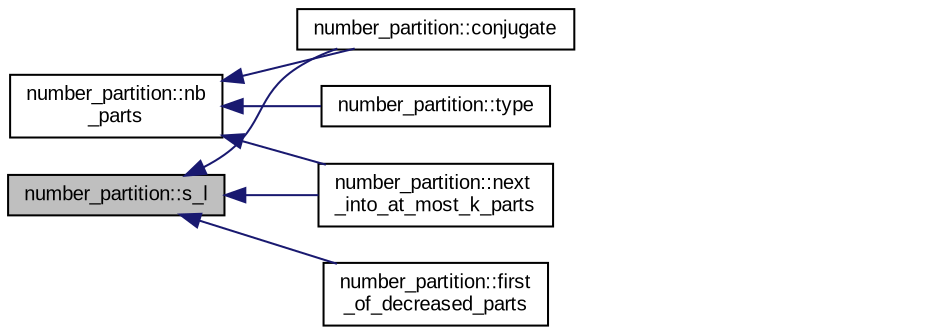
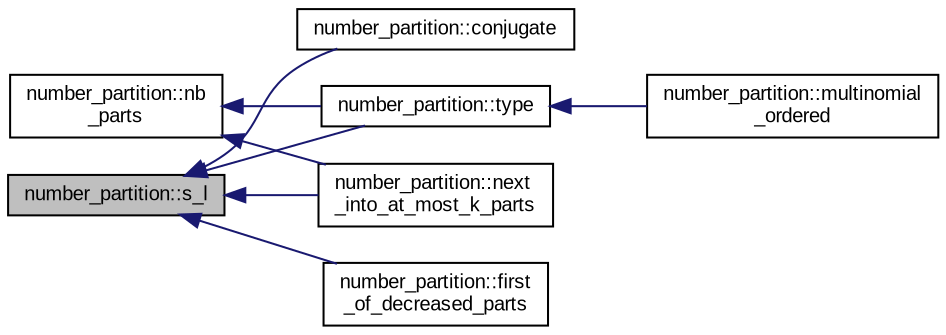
  digraph {
    fontname="Liberation Sans"
    rankdir=LR
    node [color=black fillcolor=white fontname="Liberation Sans" fontsize=10 shape=record style=filled]
    edge [color=midnightblue dir=back fontname="Liberation Sans" fontsize=10 labelfontname=Helvetica labelfontsize=10 style=solid]
    n1 [fillcolor=grey75 fontcolor=black height=0.2 label="number_partition::s_l" width=0.4]
    n2 [height=0.2 label="number_partition::conjugate" width=0.4]
    n3 [height=0.2 label="number_partition::type" width=0.4]
    n4 [height=0.2 label="number_partition::first\l_of_decreased_parts" width=0.4]
    n5 [height=0.2 label="number_partition::next\l_into_at_most_k_parts" width=0.4]
    n6 [height=0.2 label="number_partition::nb\l_parts" width=0.4]
+   n7 [height=0.2 label="number_partition::multinomial\l_ordered" width=0.4]
    n1 -> n2
+   n1 -> n3
    n1 -> n4
    n1 -> n5
-   n6 -> n2
+   n3 -> n7
    n6 -> n3
    n6 -> n5
  }
